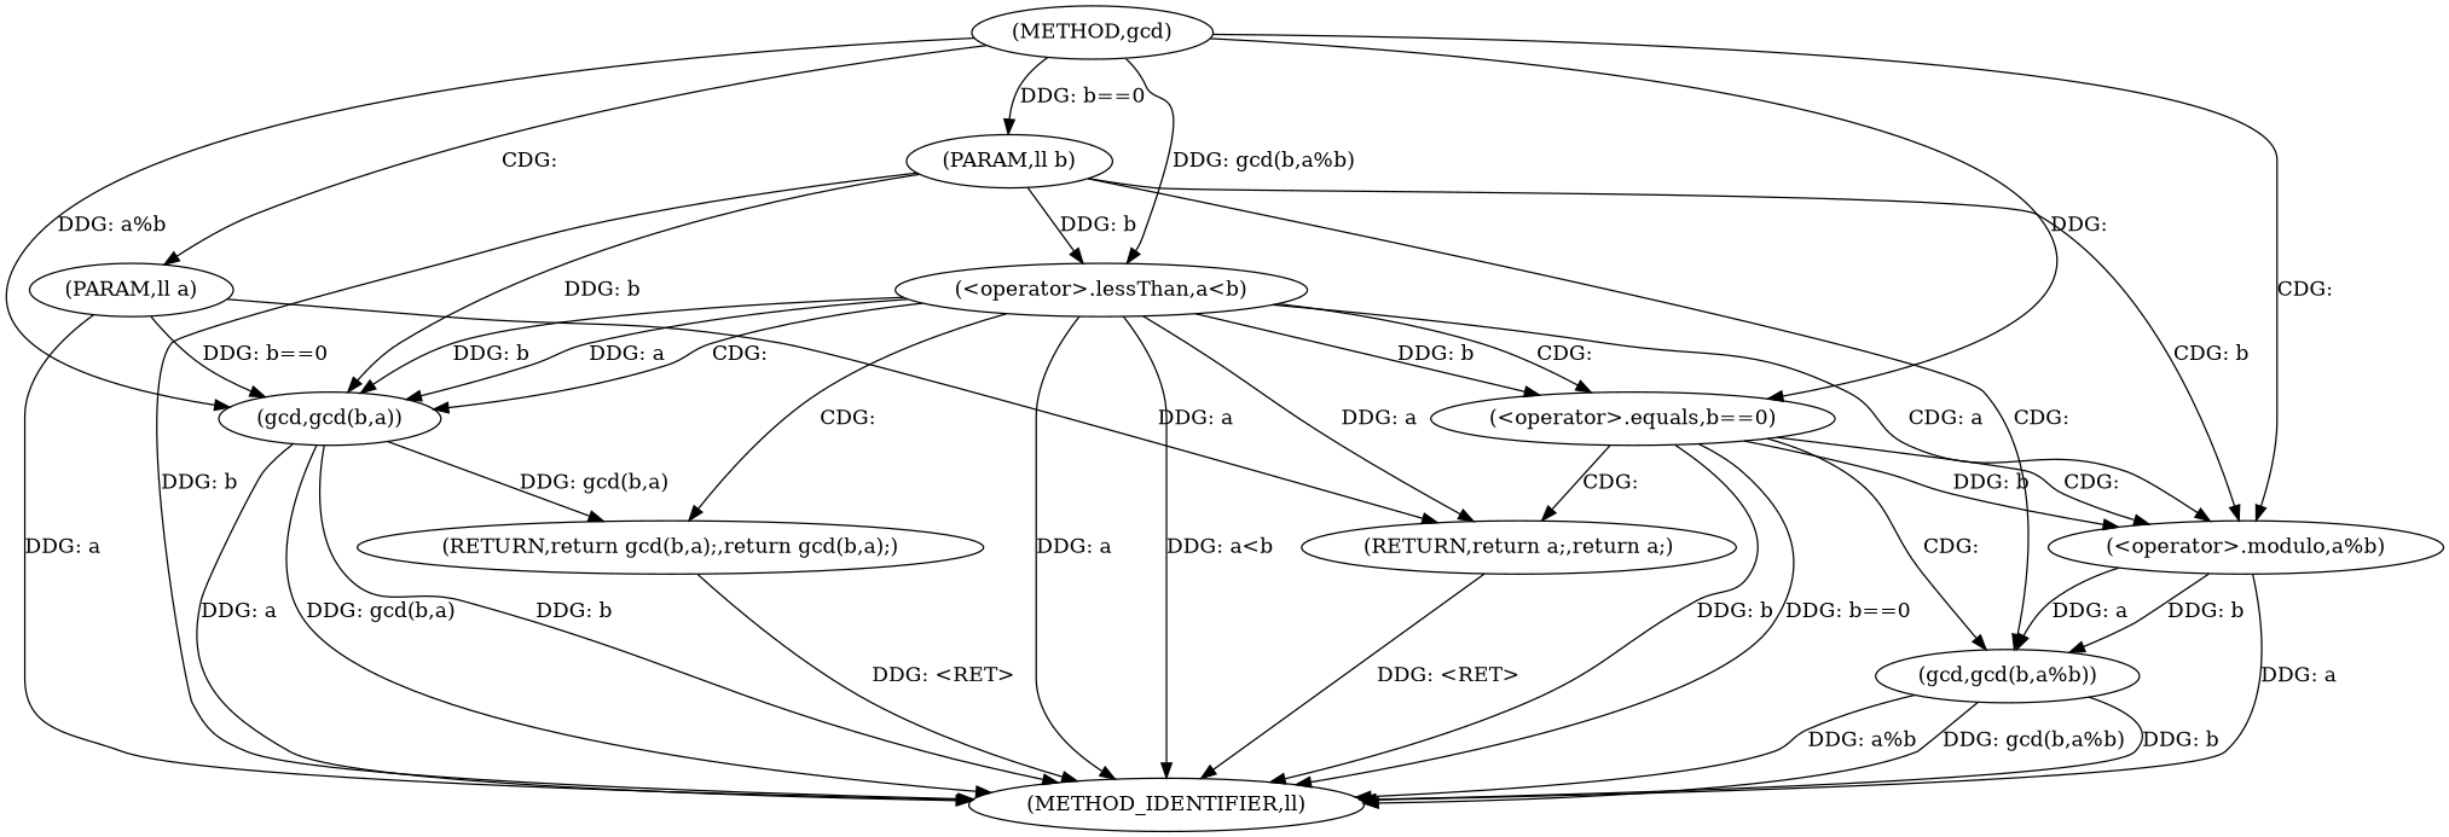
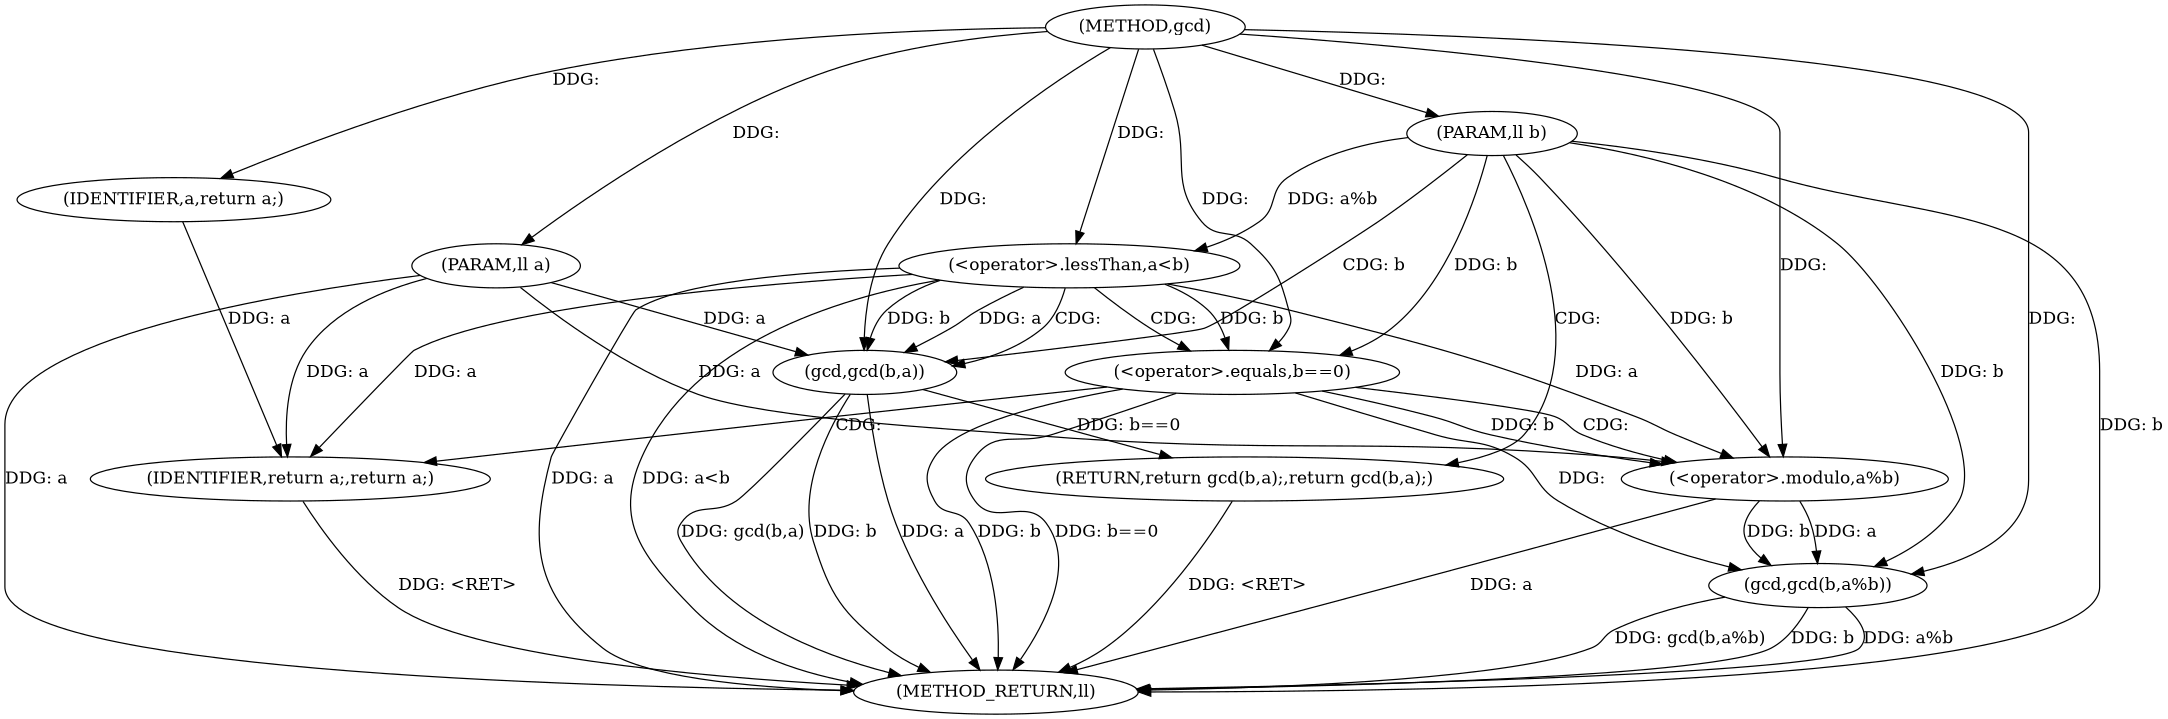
  digraph {
    n1 [label="(METHOD,gcd)"]
    n2 [label="(PARAM,ll a)"]
    n3 [label="(PARAM,ll b)"]
    n4 [label="(<operator>.lessThan,a<b)"]
    n5 [label="(gcd,gcd(b,a))"]
    n6 [label="(<operator>.equals,b==0)"]
+   n7 [label="(IDENTIFIER,a,return a;)"]
    n8 [label="(gcd,gcd(b,a%b))"]
    n9 [label="(<operator>.modulo,a%b)"]
-   n10 [label="(METHOD_IDENTIFIER,ll)"]
-   n11 [label="(RETURN,return a;,return a;)"]
+   n10 [label="(METHOD_RETURN,ll)"]
+   n11 [label="(IDENTIFIER,return a;,return a;)"]
    n12 [label="(RETURN,return gcd(b,a);,return gcd(b,a);)"]
-   n1 -> n2 [label="CDG: "]
-   n1 -> n3 [label="DDG: b==0"]
-   n1 -> n4 [label="DDG: gcd(b,a%b)"]
-   n1 -> n5 [label="DDG: a%b"]
+   n1 -> n2 [label="DDG: "]
+   n1 -> n3 [label="DDG: "]
+   n1 -> n4 [label="DDG: "]
+   n1 -> n5 [label="DDG: "]
    n1 -> n6 [label="DDG: "]
-   n1 -> n9 [label="CDG: "]
-   n2 -> n5 [label="DDG: b==0"]
+   n1 -> n7 [label="DDG: "]
+   n1 -> n8 [label="DDG: "]
+   n1 -> n9 [label="DDG: "]
+   n2 -> n5 [label="DDG: a"]
+   n2 -> n9 [label="DDG: a"]
    n2 -> n10 [label="DDG: a"]
    n2 -> n11 [label="DDG: a"]
-   n3 -> n4 [label="DDG: b"]
-   n3 -> n5 [label="DDG: b"]
-   n3 -> n8 [label="CDG: "]
-   n3 -> n9 [label="CDG: b"]
+   n3 -> n4 [label="DDG: a%b"]
+   n3 -> n5 [label="CDG: b"]
+   n3 -> n6 [label="DDG: b"]
+   n3 -> n8 [label="DDG: b"]
+   n3 -> n9 [label="DDG: b"]
    n3 -> n10 [label="DDG: b"]
    n4 -> n5 [label="DDG: b"]
    n4 -> n5 [label="DDG: a"]
    n4 -> n5 [label="CDG: "]
    n4 -> n6 [label="DDG: b"]
    n4 -> n6 [label="CDG: "]
-   n4 -> n9 [label="CDG: a"]
+   n4 -> n9 [label="DDG: a"]
    n4 -> n10 [label="DDG: a"]
    n4 -> n10 [label="DDG: a<b"]
    n4 -> n11 [label="DDG: a"]
-   n4 -> n12 [label="CDG: "]
+   n3 -> n12 [label="CDG: "]
    n5 -> n10 [label="DDG: b"]
    n5 -> n10 [label="DDG: a"]
    n5 -> n10 [label="DDG: gcd(b,a)"]
-   n5 -> n12 [label="DDG: gcd(b,a)"]
-   n6 -> n8 [label="CDG: "]
+   n5 -> n12 [label="DDG: b==0"]
+   n6 -> n8 [label="DDG: "]
    n6 -> n9 [label="DDG: b"]
    n6 -> n9 [label="CDG: "]
    n6 -> n10 [label="DDG: b"]
    n6 -> n10 [label="DDG: b==0"]
    n6 -> n11 [label="CDG: "]
+   n7 -> n11 [label="DDG: a"]
    n8 -> n10 [label="DDG: b"]
    n8 -> n10 [label="DDG: a%b"]
    n8 -> n10 [label="DDG: gcd(b,a%b)"]
    n9 -> n8 [label="DDG: b"]
    n9 -> n8 [label="DDG: a"]
    n9 -> n10 [label="DDG: a"]
    n11 -> n10 [label="DDG: <RET>"]
    n12 -> n10 [label="DDG: <RET>"]
  }
